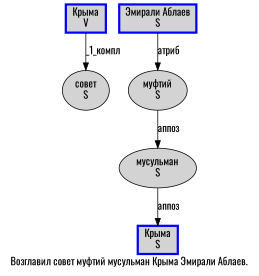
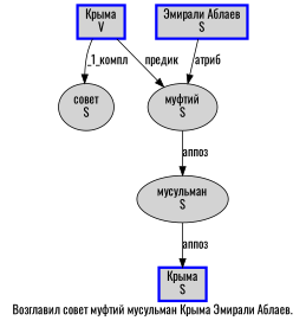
  digraph {
    fontname=Oswald
    label="Возглавил совет муфтий мусульман Крыма Эмирали Аблаев."
    node [fillcolor=lightgray fontname=Oswald penwidth=3 shape=box style=filled]
    edge [fontname=Oswald]
    n1 [color=blue label="Крыма\nV"]
    n2 [label="совет\nS" penwidth=1 shape=ellipse]
    n3 [label="муфтий\nS" penwidth=1 shape=ellipse]
    n4 [label="мусульман\nS" penwidth=1 shape=ellipse]
    n5 [color=blue label="Крыма\nS"]
    n6 [color=blue label="Эмирали Аблаев\nS"]
    n1 -> n2 [label="_1_компл"]
+   n1 -> n3 [label="предик"]
    n3 -> n4 [label="аппоз"]
    n4 -> n5 [label="аппоз"]
    n6 -> n3 [label="атриб"]
  }
